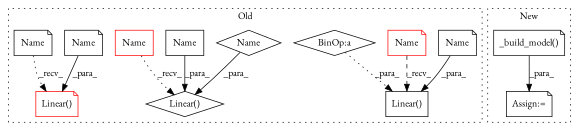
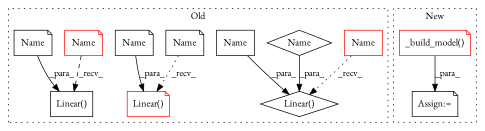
  digraph {
    fontname="EB Garamond"
    node [a=87 color=black fontname="EB Garamond" l=9 shape=note]
    edge [fontname="EB Garamond" style=solid]
    n1 [a=75 l="10,1" label="Linear()" s="2783,2828" shape=box]
    n2 [a=75 l="10,1" label="Linear()" s="2850,2880" shape=diamond]
    n3 [a=75 color=red l="10,1" label="Linear()" s="2902,2924"]
-   n4 [a=82 l=3 label="BinOp:a" s=2804 shape=diamond]
    n5 [label=Name s=2860 shape=diamond]
    n6 [label=Name s=2912]
    n7 [label=Name s=2871 shape=box]
    n8 [label=Name s=2819]
    n9 [color=red l=2 label=Name s=2783]
    n10 [l=2 label=Name s=2902]
    n11 [color=red l=2 label=Name s=2850 shape=box]
-   n12 [a=75 l=19 label="_build_model()" s=4969]
+   n12 [a=75 color=red l=19 label="_build_model()" s=4969]
    n13 [a=68 l=4 label="Assign:=" s=4965]
    subgraph cluster_1 {
      label=Old
      style=dotted
      n1
      n2
      n3
-     n4
      n5
      n6
      n7
      n8
      n9
      n10
      n11
    }
    subgraph cluster_2 {
      label=New
      style=dotted
      n12
      n13
    }
-   n4 -> n1 [label=_para_ style=dotted]
    n5 -> n2 [label=_para_]
    n6 -> n3 [label=_para_]
    n7 -> n2 [label=_para_]
    n8 -> n1 [label=_para_]
    n9 -> n1 [label=_recv_ style=dashed]
    n10 -> n3 [label=_recv_ style=dotted]
    n11 -> n2 [label=_recv_ style=dotted]
    n12 -> n13 [label=_para_]
  }
